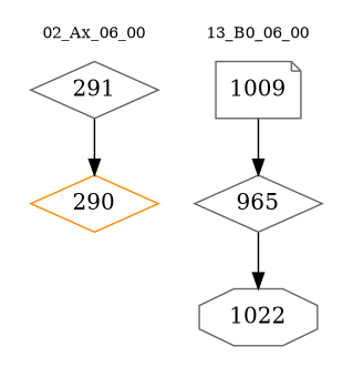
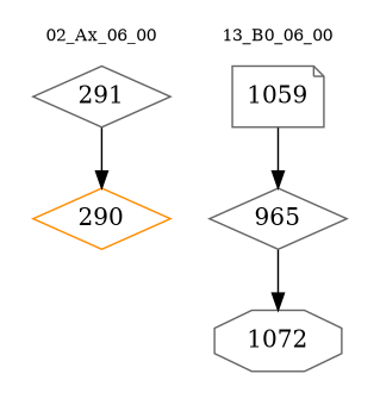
  digraph {
    node [color=gray40 shape=diamond]
    edge [arrowhead=normal color=black]
    n1 [label=291]
    n2 [color=darkorange label=290]
-   n3 [label=1009 shape=note]
+   n3 [label=1059 shape=note]
    n4 [label=965]
-   n5 [label=1022 shape=octagon]
+   n5 [label=1072 shape=octagon]
    subgraph cluster_1 {
      color=white
      fontsize=10
      label="02_Ax_06_00"
      n1
      n2
    }
    subgraph cluster_2 {
      color=white
      fontsize=10
      label="13_B0_06_00"
      n3
      n4
      n5
    }
    n1 -> n2
    n3 -> n4
    n4 -> n5
  }
